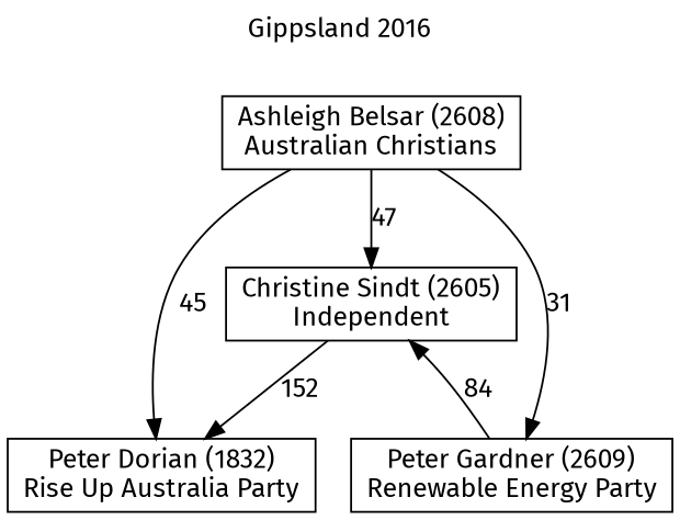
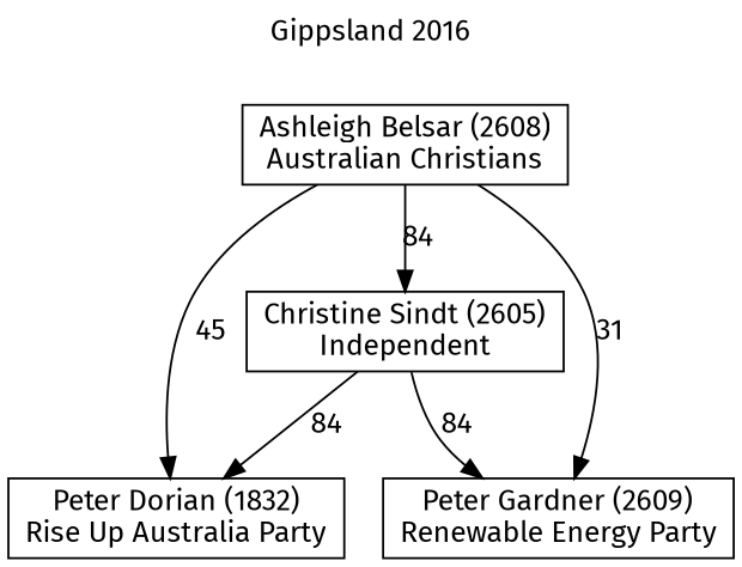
  digraph {
    fontname="Fira Sans"
    label="Gippsland 2016"
    labelloc=t
    mclimit=10
    node [fontname="Fira Sans" shape=box]
    edge [fontname="Fira Sans"]
    n1 [label="Peter Dorian (1832)\nRise Up Australia Party"]
    n2 [label="Christine Sindt (2605)\nIndependent"]
    n3 [label="Peter Gardner (2609)\nRenewable Energy Party"]
    n4 [label="Ashleigh Belsar (2608)\nAustralian Christians"]
-   n2 -> n1 [label=152]
-   n3 -> n2 [label=84]
+   n2 -> n1 [label=84]
+   n2 -> n3 [label=84]
    n4 -> n1 [label=45]
-   n4 -> n2 [label=47]
+   n4 -> n2 [label=84]
    n4 -> n3 [label=31]
  }
